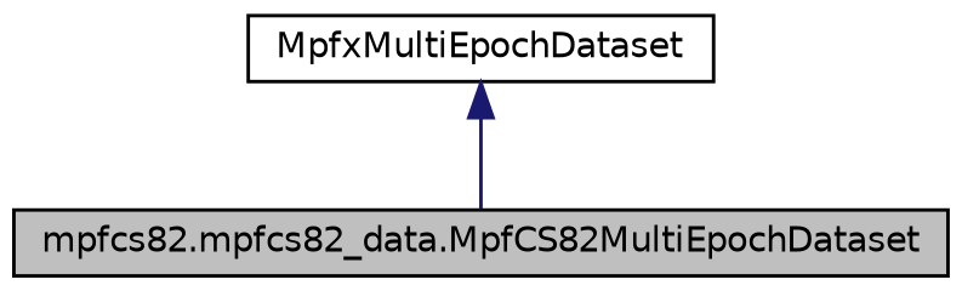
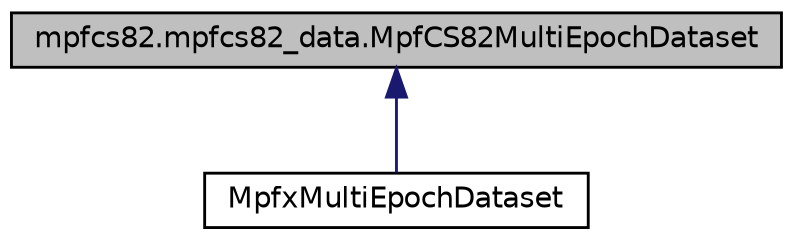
  digraph {
    node [color=black fontname=Helvetica fontsize=10 shape=record style=filled]
    n1 [fillcolor=grey75 fontcolor=black height=0.2 label="mpfcs82.mpfcs82_data.MpfCS82MultiEpochDataset" width=0.4]
    n2 [fillcolor=white height=0.2 label=MpfxMultiEpochDataset width=0.4]
-   n2 -> n1 [color=midnightblue dir=back fontname=Helvetica fontsize=10 labelfontname=Helvetica labelfontsize=10 style=solid]
+   n1 -> n2 [color=midnightblue dir=back fontname=Helvetica fontsize=10 labelfontname=Helvetica labelfontsize=10 style=solid]
  }
